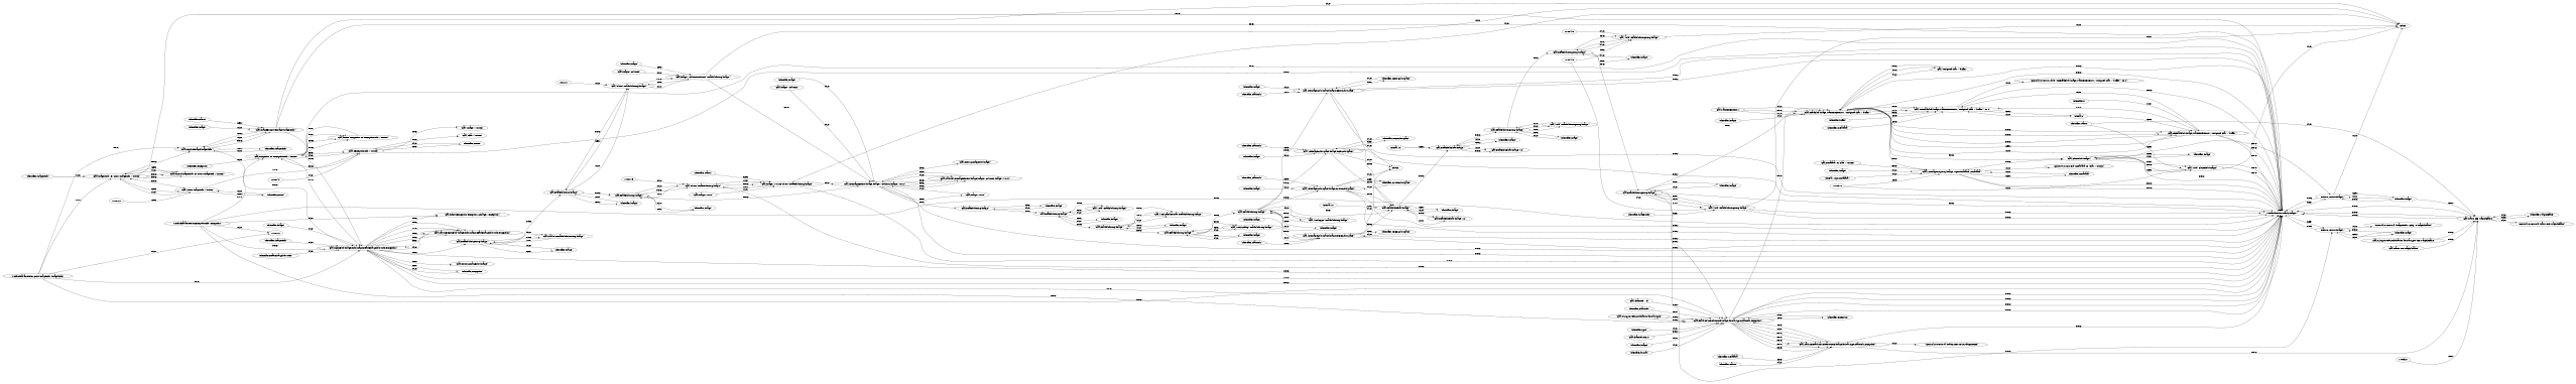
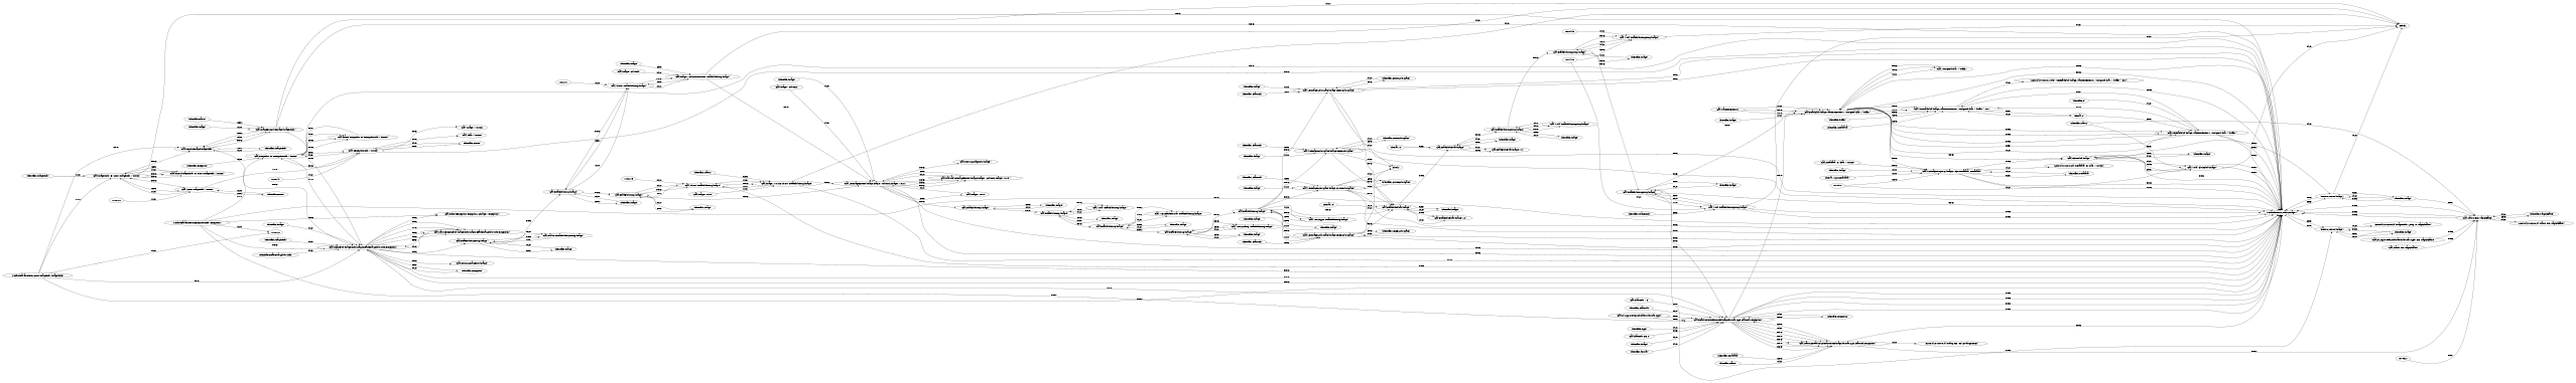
  digraph {
    rankdir=LR
    edge [arrowhead=tee]
    n1 [label="(Call,ReadBlobLongLong(image))"]
    n2 [label="(Call,(void) ReadBlobLongLong(image))"]
    n3 [label="(Call,ReadBlobLongLong(image))"]
    n4 [label="(Identifier,image)"]
    n5 [label="(Block,)"]
    n6 [label="(MethodReturn,static Image *)"]
    n7 [label="(Call,ReadVIPSPixelsNONE(image,format,type,channels,exception))"]
    n8 [label="(Call,(void) ReadBlobLongLong(image))"]
    n9 [label="(Return,return(image);)"]
    n10 [label="(Call,ReadBlob(image,MaxTextExtent-1,(unsigned char *) buffer))"]
    n11 [label="(Identifier,image)"]
    n12 [label="(Call,ReadBlobLongLong(image))"]
    n13 [label="(Identifier,image)"]
    n14 [label="(Call,(void) ReadBlobLongLong(image))"]
    n15 [label="(Call,ReadBlobFloat(image))"]
    n16 [label="(Call,ReadBlobFloat(image)*10)"]
    n17 [label="(Identifier,image)"]
    n18 [label="(Call,ReadBlobFloat(image))"]
    n19 [label="(Call,ReadBlobFloat(image)*10)"]
    n20 [label="(Identifier,image)"]
    n21 [label="(Call,SetImageColorspace(image,sRGBColorspace))"]
    n22 [label="(Block,)"]
    n23 [label="(Identifier,sRGBColorspace)"]
    n24 [label="(Return,return(image);)"]
    n25 [label="(Call,ReadBlobLong(image))"]
    n26 [label="(Call,SetImageColorspace(image,GRAYColorspace))"]
    n27 [label="(Call,SetImageColorspace(image,RGBColorspace))"]
    n28 [label="(Call,SetImageColorspace(image,CMYKColorspace))"]
    n29 [label="(Call,(VIPSType) ReadBlobLong(image))"]
    n30 [label="(Identifier,image)"]
    n31 [label="(Identifier,GRAYColorspace)"]
    n32 [label="(Identifier,RGBColorspace)"]
    n33 [label="(Identifier,CMYKColorspace)"]
    n34 [label="(Call,ReadBlobLong(image))"]
    n35 [label="(Identifier,image)"]
    n36 [label="(Call,(VIPSCoding) ReadBlobLong(image))"]
    n37 [label="(Call,ReadBlobLong(image))"]
    n38 [label="(Identifier,image)"]
    n39 [label="(Call,(VIPSBandFormat) ReadBlobLong(image))"]
    n40 [label="(Call,ReadBlobLong(image))"]
    n41 [label="(Identifier,image)"]
    n42 [label="(Call,(void) ReadBlobLong(image))"]
    n43 [label="(Call,ReadBlobLong(image))"]
    n44 [label="(Identifier,image)"]
    n45 [label="(Call,SetImageExtent(image,image->columns,image->rows))"]
    n46 [label="(Call,DestroyImageList(image))"]
    n47 [label="(Call,status=SetImageExtent(image,image->columns,image->rows))"]
    n48 [label="(Call,image->rows)"]
    n49 [label="(Call,ReadBlobLong(image))"]
    n50 [label="(Call,(size_t) ReadBlobLong(image))"]
    n51 [label="(Identifier,image)"]
    n52 [label="(Call,image->rows=(size_t) ReadBlobLong(image))"]
    n53 [label="(Call,ReadBlobLong(image))"]
    n54 [label="(Call,(size_t) ReadBlobLong(image))"]
    n55 [label="(Identifier,image)"]
    n56 [label="(Call,image->columns=(size_t) ReadBlobLong(image))"]
    n57 [label="(Call,ReadBlobLSBLong(image))"]
    n58 [label="(Call,marker=ReadBlobLSBLong(image))"]
    n59 [label="(Identifier,image)"]
    n60 [label="(Call,OpenBlob(image_info,image,ReadBinaryBlobMode,exception))"]
    n61 [label="(Call,DestroyImageList(image))"]
    n62 [label="(Identifier,exception)"]
    n63 [label="(Call,status=OpenBlob(image_info,image,ReadBinaryBlobMode,exception))"]
    n64 [label="(Call,InheritException(exception,&image->exception))"]
    n65 [label="(Call,status=ReadVIPSPixelsNONE(image,format,type,channels,exception))"]
    n66 [label="(Identifier,exception)"]
    n67 [label="(Call,AcquireImage(image_info))"]
    n68 [label="(Call,image=AcquireImage(image_info))"]
    n69 [label="(Identifier,image_info)"]
    n70 [label="(Call,image_info != (const ImageInfo *) NULL)"]
    n71 [label="(Call,(const ImageInfo *) NULL)"]
    n72 [label="(Call,assert(image_info != (const ImageInfo *) NULL))"]
    n73 [label="(Call,(ExceptionInfo *) NULL)"]
    n74 [label="(Identifier,NULL)"]
    n75 [label="(MethodParameterIn,const ImageInfo *image_info)"]
    1000102
    n77 [label="(Call,exception != (ExceptionInfo *) NULL)"]
    n78 [label="(Identifier,NULL)"]
    n79 [label="(Call,(Image *) NULL)"]
    n80 [label="(Call,(char *) NULL)"]
    n81 [label="(Call,assert(exception != (ExceptionInfo *) NULL))"]
    n82 [label="(MethodParameterIn,ExceptionInfo *exception)"]
    n83 [label="(ControlStructure,if (image_info->ping != MagickFalse))"]
    n84 [label="(Identifier,image)"]
    n85 [label="(Call,(n=ReadBlob(image,MaxTextExtent-1,(unsigned char *) buffer)) != 0)"]
    n86 [label="(Call,n=ReadBlob(image,MaxTextExtent-1,(unsigned char *) buffer))"]
    n87 [label="(Call,SetImageProperty(image,\"vips:metadata\",metadata))"]
    n88 [label="(Call,CloseBlob(image))"]
    n89 [label="(Call,(unsigned char *) buffer)"]
    n90 [label="(Call,status == MagickFalse)"]
    n91 [label="(ControlStructure,if (coding == VIPSCodingNONE))"]
    n92 [label="(Identifier,MagickFalse)"]
    n93 [label="(ControlStructure,if (status == MagickFalse))"]
    n94 [label="(Literal,0)"]
    n95 [label="(ControlStructure,while ((n=ReadBlob(image,MaxTextExtent-1,(unsigned char *) buffer)) != 0))"]
    n96 [label="(ControlStructure,if (metadata != (char *) NULL))"]
    n97 [label="(Identifier,metadata)"]
    n98 [label="(Call,(void) CloseBlob(image))"]
    n99 [label="(Identifier,image)"]
    n100 [label="(Identifier,image)"]
    n101 [label="(Identifier,image)"]
    n102 [label="(Call,channels == 0)"]
    n103 [label="(Identifier,image)"]
    n104 [label="(Identifier,buffer)"]
    n105 [label="(Identifier,image)"]
    n106 [label="(Identifier,status)"]
    n107 [label="(Call,IsSupportedCombination(format,type) == MagickFalse)"]
    n108 [label="(Identifier,image)"]
    n109 [label="(Identifier,format)"]
    n110 [label="(Call,channels > 5)"]
    n111 [label="(Identifier,image)"]
    n112 [label="(Identifier,channels)"]
    n113 [label="(Identifier,channels)"]
    n114 [label="(Identifier,image_info)"]
    n115 [label="(Call,IsSupportedCombination(format,type))"]
    n116 [label="(Call,MaxTextExtent-1)"]
    n117 [label="(Identifier,metadata)"]
    n118 [label="(Literal,\"vips:metadata\")"]
    n119 [label="(Literal,10)"]
    n120 [label="(Call,image->columns)"]
    n121 [label="(Identifier,image)"]
    n122 [label="(Identifier,channels)"]
    n123 [label="(Identifier,channels)"]
    n124 [label="(Identifier,channels)"]
    n125 [label="(Identifier,image_info)"]
    n126 [label="(Identifier,image)"]
    n127 [label="(Identifier,image)"]
    n128 [label="(Call,image->rows)"]
    n129 [label="(Identifier,n)"]
    n130 [label="(Identifier,image)"]
    n131 [label="(Identifier,image_info)"]
    n132 [label="(Identifier,ReadBinaryBlobMode)"]
    n133 [label="(Literal,10)"]
    n134 [label="(Identifier,exception)"]
    n135 [label="(Identifier,type)"]
    n136 [label="(Call,image->columns)"]
    n137 [label="(Identifier,image)"]
    n138 [label="(Identifier,status)"]
    n139 [label="(Identifier,metadata)"]
    n140 [label="(Identifier,image)"]
    n141 [label="(Call,status == MagickFalse)"]
    n142 [label="(Identifier,status)"]
    n143 [label="(Identifier,status)"]
    n144 [label="(Call,metadata != (char *) NULL)"]
    1000120
    1000147
    1000211
    1000219
    1000415
    1000419
    1000527
    1000518
    n1 -> n2 [label="AST: "]
    n1 -> n2 [label="DDG: "]
    n1 -> n3 [label="DDG: "]
    n1 -> n4 [arrowhead=dot label="CFG: "]
    n2 -> n1 [arrowhead=dot label="CFG: "]
    n2 -> n5 [label="AST: "]
    n3 -> n6 [arrowhead=dot label="DDG: "]
    n3 -> n7 [arrowhead=dot label="DDG: "]
    n3 -> n8 [label="AST: "]
    n3 -> n8 [arrowhead=dot label="DDG: "]
    n3 -> n9 [arrowhead=dot label="DDG: "]
    n3 -> n10 [arrowhead=dot label="DDG: "]
    n3 -> n11 [label="CFG: "]
    n4 -> n1 [label="AST: "]
    n6 -> n9 [arrowhead=dot label="CFG: "]
    n6 -> n24 [label="CFG: "]
    n7 -> n6 [arrowhead=dot label="DDG: "]
    n7 -> n6 [arrowhead=dot label="DDG: "]
    n7 -> n6 [label="DDG: "]
    n7 -> n6 [arrowhead=dot label="DDG: "]
    n7 -> n10 [arrowhead=dot label="DDG: "]
    n7 -> n65 [arrowhead=dot label="AST: "]
    n7 -> n65 [label="DDG: "]
    n7 -> n65 [label="DDG: "]
    n7 -> n65 [arrowhead=dot label="DDG: "]
    n7 -> n65 [arrowhead=dot label="DDG: "]
    n7 -> n65 [label="DDG: "]
    n7 -> n66 [label="CFG: "]
    n8 -> n3 [arrowhead=dot label="CFG: "]
    n8 -> n5 [label="AST: "]
    n8 -> n6 [arrowhead=dot label="DDG: "]
    n8 -> n6 [label="DDG: "]
    n9 -> n6 [label="DDG: "]
    n9 -> n83 [arrowhead=dot label="AST: "]
    n9 -> n84 [arrowhead=dot label="CFG: "]
    n10 -> n6 [label="DDG: "]
    n10 -> n6 [arrowhead=dot label="DDG: "]
    n10 -> n85 [label="DDG: "]
    n10 -> n85 [arrowhead=dot label="DDG: "]
    n10 -> n85 [arrowhead=dot label="DDG: "]
    n10 -> n86 [label="AST: "]
    n10 -> n86 [label="DDG: "]
    n10 -> n86 [label="DDG: "]
    n10 -> n86 [arrowhead=dot label="DDG: "]
    n10 -> n87 [arrowhead=dot label="DDG: "]
    n10 -> n88 [arrowhead=dot label="DDG: "]
    n10 -> n89 [arrowhead=dot label="CFG: "]
    n11 -> n3 [label="AST: "]
    n12 -> n1 [label="DDG: "]
    n12 -> n13 [label="CFG: "]
    n12 -> n14 [arrowhead=dot label="AST: "]
    n12 -> n14 [label="DDG: "]
    n13 -> n12 [label="AST: "]
    n14 -> n12 [label="CFG: "]
    n15 -> n12 [arrowhead=dot label="DDG: "]
    n15 -> n16 [arrowhead=dot label="AST: "]
    n15 -> n16 [label="DDG: "]
    n15 -> n17 [arrowhead=dot label="CFG: "]
    n17 -> n15 [arrowhead=dot label="AST: "]
    n18 -> n15 [arrowhead=dot label="DDG: "]
    n18 -> n19 [label="AST: "]
    n18 -> n19 [arrowhead=dot label="DDG: "]
    n18 -> n20 [arrowhead=dot label="CFG: "]
    n20 -> n18 [arrowhead=dot label="AST: "]
    n21 -> n6 [arrowhead=dot label="DDG: "]
    n21 -> n6 [arrowhead=dot label="DDG: "]
    n21 -> n18 [arrowhead=dot label="DDG: "]
    n21 -> n22 [label="AST: "]
    n21 -> n23 [label="CFG: "]
    n23 -> n21 [arrowhead=dot label="AST: "]
    n24 -> n5 [label="AST: "]
    n24 -> n6 [arrowhead=dot label="DDG: "]
    n24 -> n100 [label="CFG: "]
    n25 -> n18 [arrowhead=dot label="DDG: "]
    n25 -> n21 [label="DDG: "]
    n25 -> n26 [label="DDG: "]
    n25 -> n27 [label="DDG: "]
    n25 -> n28 [arrowhead=dot label="DDG: "]
    n25 -> n29 [arrowhead=dot label="AST: "]
    n25 -> n29 [label="DDG: "]
    n25 -> n30 [label="CFG: "]
    n26 -> n6 [arrowhead=dot label="DDG: "]
    n26 -> n6 [label="DDG: "]
    n26 -> n18 [label="DDG: "]
    n26 -> n22 [label="AST: "]
    n26 -> n31 [arrowhead=dot label="CFG: "]
    n27 -> n6 [label="DDG: "]
    n27 -> n6 [label="DDG: "]
    n27 -> n18 [arrowhead=dot label="DDG: "]
    n27 -> n22 [arrowhead=dot label="AST: "]
    n27 -> n32 [label="CFG: "]
    n28 -> n6 [label="DDG: "]
    n28 -> n6 [arrowhead=dot label="DDG: "]
    n28 -> n18 [arrowhead=dot label="DDG: "]
    n28 -> n22 [label="AST: "]
    n28 -> n33 [arrowhead=dot label="CFG: "]
    n29 -> n25 [arrowhead=dot label="CFG: "]
    n30 -> n25 [arrowhead=dot label="AST: "]
    n31 -> n26 [arrowhead=dot label="AST: "]
    n32 -> n27 [arrowhead=dot label="AST: "]
    n33 -> n28 [label="AST: "]
    n34 -> n25 [arrowhead=dot label="DDG: "]
    n34 -> n35 [label="CFG: "]
    n34 -> n36 [label="AST: "]
    n34 -> n36 [arrowhead=dot label="DDG: "]
    n35 -> n34 [arrowhead=dot label="AST: "]
    n36 -> n34 [arrowhead=dot label="CFG: "]
    n37 -> n34 [label="DDG: "]
    n37 -> n38 [label="CFG: "]
    n37 -> n39 [arrowhead=dot label="AST: "]
    n37 -> n39 [arrowhead=dot label="DDG: "]
    n38 -> n37 [arrowhead=dot label="AST: "]
    n39 -> n37 [arrowhead=dot label="CFG: "]
    n40 -> n37 [arrowhead=dot label="DDG: "]
    n40 -> n41 [label="CFG: "]
    n40 -> n42 [arrowhead=dot label="AST: "]
    n40 -> n42 [arrowhead=dot label="DDG: "]
    n41 -> n40 [arrowhead=dot label="AST: "]
    n42 -> n40 [arrowhead=dot label="CFG: "]
    n43 -> n40 [label="DDG: "]
    n43 -> n44 [label="CFG: "]
    n44 -> n43 [label="AST: "]
    n45 -> n6 [arrowhead=dot label="DDG: "]
    n45 -> n6 [label="DDG: "]
    n45 -> n43 [label="DDG: "]
    n45 -> n46 [label="DDG: "]
    n45 -> n47 [arrowhead=dot label="AST: "]
    n45 -> n47 [label="DDG: "]
    n45 -> n47 [label="DDG: "]
    n45 -> n47 [arrowhead=dot label="DDG: "]
    n45 -> n48 [label="CFG: "]
    n47 -> n45 [label="CFG: "]
    n48 -> n45 [label="AST: "]
    n49 -> n45 [label="DDG: "]
    n49 -> n50 [label="AST: "]
    n49 -> n50 [label="DDG: "]
    n49 -> n51 [arrowhead=dot label="CFG: "]
    n50 -> n6 [arrowhead=dot label="DDG: "]
    n50 -> n49 [arrowhead=dot label="CFG: "]
    n50 -> n52 [arrowhead=dot label="AST: "]
    n50 -> n52 [label="DDG: "]
    n51 -> n49 [label="AST: "]
    n52 -> n5 [arrowhead=dot label="AST: "]
    n52 -> n6 [label="DDG: "]
-   n52 -> n45 [arrowhead=dot label="AST: "]
+   n52 -> n45 [arrowhead=dot label="DDG: "]
    n52 -> n50 [label="CFG: "]
    n53 -> n49 [arrowhead=dot label="DDG: "]
    n53 -> n54 [label="AST: "]
    n53 -> n54 [arrowhead=dot label="DDG: "]
    n53 -> n55 [label="CFG: "]
    n54 -> n53 [arrowhead=dot label="CFG: "]
    n54 -> n56 [label="AST: "]
    n54 -> n56 [arrowhead=dot label="DDG: "]
    n55 -> n53 [label="AST: "]
    n56 -> n5 [label="AST: "]
    n56 -> n45 [arrowhead=dot label="DDG: "]
    n56 -> n54 [label="CFG: "]
    n57 -> n53 [arrowhead=dot label="DDG: "]
    n57 -> n58 [label="AST: "]
    n57 -> n58 [arrowhead=dot label="DDG: "]
    n57 -> n59 [label="CFG: "]
    n58 -> n57 [label="CFG: "]
    n59 -> n57 [arrowhead=dot label="AST: "]
    n60 -> n6 [arrowhead=dot label="DDG: "]
    n60 -> n6 [label="DDG: "]
    n60 -> n6 [arrowhead=dot label="DDG: "]
    n60 -> n7 [arrowhead=dot label="DDG: "]
    n60 -> n57 [arrowhead=dot label="DDG: "]
    n60 -> n61 [arrowhead=dot label="DDG: "]
    n60 -> n62 [label="CFG: "]
    n60 -> n63 [label="AST: "]
    n60 -> n63 [label="DDG: "]
    n60 -> n63 [arrowhead=dot label="DDG: "]
    n60 -> n63 [arrowhead=dot label="DDG: "]
    n60 -> n63 [label="DDG: "]
    n60 -> n64 [arrowhead=dot label="DDG: "]
    n62 -> n60 [label="AST: "]
    n63 -> n60 [label="CFG: "]
    n65 -> n6 [arrowhead=dot label="DDG: "]
    n65 -> n7 [arrowhead=dot label="CFG: "]
    n65 -> n90 [arrowhead=dot label="DDG: "]
    n65 -> n91 [arrowhead=dot label="AST: "]
    n66 -> n7 [label="AST: "]
    n67 -> n60 [arrowhead=dot label="DDG: "]
    n67 -> n68 [label="AST: "]
    n67 -> n68 [label="DDG: "]
    n67 -> n69 [label="CFG: "]
    n68 -> n5 [arrowhead=dot label="AST: "]
    n68 -> n6 [label="DDG: "]
    n68 -> n60 [label="DDG: "]
    n68 -> n67 [arrowhead=dot label="CFG: "]
    n69 -> n67 [label="AST: "]
    n70 -> n6 [label="DDG: "]
    n70 -> n67 [arrowhead=dot label="DDG: "]
    n70 -> n71 [label="CFG: "]
    n70 -> n72 [label="AST: "]
    n70 -> n72 [arrowhead=dot label="DDG: "]
    n70 -> n72 [label="DDG: "]
    n71 -> n70 [label="AST: "]
    n71 -> n70 [arrowhead=dot label="DDG: "]
    n71 -> n73 [label="DDG: "]
    n71 -> n74 [arrowhead=dot label="CFG: "]
    n72 -> n70 [arrowhead=dot label="CFG: "]
    n73 -> n6 [label="DDG: "]
    n73 -> n77 [label="AST: "]
    n73 -> n77 [label="DDG: "]
    n73 -> n78 [label="CFG: "]
    n73 -> n79 [arrowhead=dot label="DDG: "]
    n73 -> n80 [arrowhead=dot label="DDG: "]
    n74 -> n71 [arrowhead=dot label="AST: "]
    n75 -> n6 [label="DDG: "]
    n75 -> n60 [arrowhead=dot label="DDG: "]
    n75 -> n67 [arrowhead=dot label="DDG: "]
    n75 -> n70 [label="DDG: "]
    n75 -> 1000102 [label="AST: "]
    n77 -> n6 [arrowhead=dot label="DDG: "]
    n77 -> n60 [arrowhead=dot label="DDG: "]
    n77 -> n73 [label="CFG: "]
    n77 -> n81 [label="AST: "]
    n77 -> n81 [label="DDG: "]
    n77 -> n81 [arrowhead=dot label="DDG: "]
    n78 -> n73 [label="AST: "]
    n81 -> n77 [label="CFG: "]
    n82 -> n6 [arrowhead=dot label="DDG: "]
    n82 -> n7 [arrowhead=dot label="DDG: "]
    n82 -> n60 [label="DDG: "]
-   n82 -> n64 [label="AST: "]
+   n82 -> n64 [label="DDG: "]
    n82 -> 1000102 [arrowhead=dot label="AST: "]
    n82 -> n77 [label="DDG: "]
    n84 -> n9 [label="AST: "]
    n84 -> n9 [arrowhead=dot label="DDG: "]
    n85 -> n6 [arrowhead=dot label="DDG: "]
    n85 -> n94 [arrowhead=dot label="CFG: "]
    n85 -> n95 [arrowhead=dot label="AST: "]
    n86 -> n6 [label="DDG: "]
    n86 -> n6 [label="DDG: "]
    n86 -> n10 [label="CFG: "]
    n86 -> n85 [arrowhead=dot label="AST: "]
    n86 -> n85 [label="DDG: "]
    n87 -> n6 [arrowhead=dot label="DDG: "]
    n87 -> n6 [arrowhead=dot label="DDG: "]
    n87 -> n88 [arrowhead=dot label="DDG: "]
    n87 -> n96 [arrowhead=dot label="AST: "]
    n87 -> n97 [label="CFG: "]
    n88 -> n6 [label="DDG: "]
    n88 -> n24 [label="DDG: "]
    n88 -> n98 [arrowhead=dot label="AST: "]
    n88 -> n98 [arrowhead=dot label="DDG: "]
    n88 -> n99 [arrowhead=dot label="CFG: "]
    n89 -> n10 [label="AST: "]
    n89 -> n10 [arrowhead=dot label="DDG: "]
    n90 -> n6 [arrowhead=dot label="DDG: "]
    n90 -> n6 [label="DDG: "]
    n90 -> n6 [arrowhead=dot label="DDG: "]
    n90 -> n92 [arrowhead=dot label="CFG: "]
    n90 -> n93 [label="AST: "]
    n92 -> n90 [arrowhead=dot label="AST: "]
    n94 -> n85 [label="AST: "]
    n94 -> n86 [arrowhead=dot label="CFG: "]
    n97 -> n87 [label="AST: "]
    n98 -> n5 [label="AST: "]
    n98 -> n6 [label="DDG: "]
    n98 -> n6 [label="DDG: "]
    n98 -> n88 [arrowhead=dot label="CFG: "]
    n99 -> n88 [label="AST: "]
    n100 -> n24 [label="AST: "]
    n100 -> n24 [label="DDG: "]
    n100 -> n90 [label="CFG: "]
    n101 -> n26 [label="AST: "]
    n102 -> n7 [arrowhead=dot label="DDG: "]
    n103 -> n7 [arrowhead=dot label="AST: "]
    n104 -> n85 [arrowhead=dot label="CFG: "]
    n105 -> n56 [arrowhead=dot label="CFG: "]
    n106 -> n68 [arrowhead=dot label="CFG: "]
    n107 -> n90 [arrowhead=dot label="DDG: "]
    n108 -> n87 [label="AST: "]
    n109 -> n7 [arrowhead=dot label="AST: "]
    n110 -> n7 [label="DDG: "]
    n111 -> n45 [label="AST: "]
    n112 -> n26 [arrowhead=dot label="CFG: "]
    n113 -> n7 [arrowhead=dot label="AST: "]
    n114 -> n70 [arrowhead=dot label="AST: "]
    n115 -> n7 [label="DDG: "]
    n115 -> n7 [arrowhead=dot label="DDG: "]
    n116 -> n10 [arrowhead=dot label="AST: "]
    n116 -> n10 [arrowhead=dot label="DDG: "]
    n116 -> n10 [arrowhead=dot label="DDG: "]
    n117 -> n65 [arrowhead=dot label="CFG: "]
    n118 -> n87 [arrowhead=dot label="AST: "]
    n119 -> n18 [label="CFG: "]
    n120 -> n45 [label="AST: "]
    n121 -> n10 [label="AST: "]
    n122 -> n27 [label="CFG: "]
    n123 -> n21 [arrowhead=dot label="CFG: "]
    n124 -> n28 [label="CFG: "]
    n125 -> n60 [arrowhead=dot label="AST: "]
    n126 -> n68 [label="AST: "]
    n127 -> n21 [arrowhead=dot label="AST: "]
    n128 -> n52 [arrowhead=dot label="AST: "]
    n129 -> n86 [label="AST: "]
    n130 -> n28 [label="AST: "]
    n131 -> n8 [arrowhead=dot label="CFG: "]
    n132 -> n60 [label="AST: "]
    n133 -> n15 [arrowhead=dot label="CFG: "]
    n134 -> n77 [label="AST: "]
    n135 -> n7 [label="AST: "]
    n136 -> n56 [label="AST: "]
    n137 -> n60 [label="AST: "]
    n138 -> n65 [label="AST: "]
    n139 -> n85 [label="CFG: "]
    n140 -> n27 [label="AST: "]
    n141 -> n90 [label="DDG: "]
    n142 -> n90 [arrowhead=dot label="AST: "]
    n142 -> n98 [arrowhead=dot label="CFG: "]
    n143 -> n52 [arrowhead=dot label="CFG: "]
    n144 -> n87 [label="DDG: "]
-   1000120 -> n71 [arrowhead=dot label="CFG: "]
+   1000120 -> n71 [arrowhead=dot label="AST: "]
    1000147 -> n73 [label="AST: "]
    1000211 -> n54 [arrowhead=dot label="AST: "]
    1000219 -> n50 [arrowhead=dot label="AST: "]
    1000415 -> n2 [label="AST: "]
    1000419 -> n2 [arrowhead=dot label="CFG: "]
    1000419 -> n8 [label="AST: "]
    1000527 -> n90 [label="CFG: "]
    1000518 -> n87 [label="CFG: "]
    1000518 -> n98 [label="AST: "]
  }
